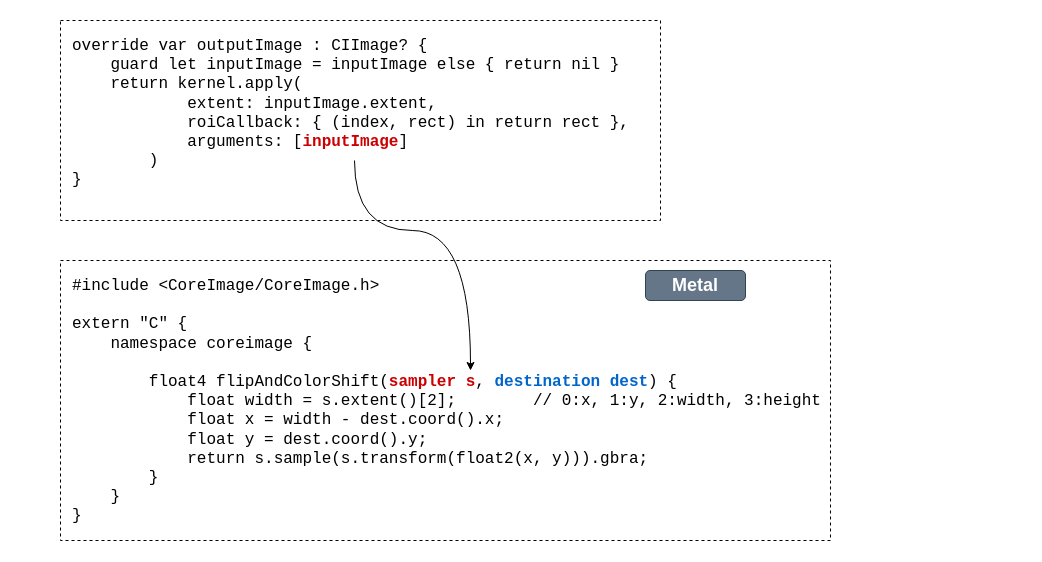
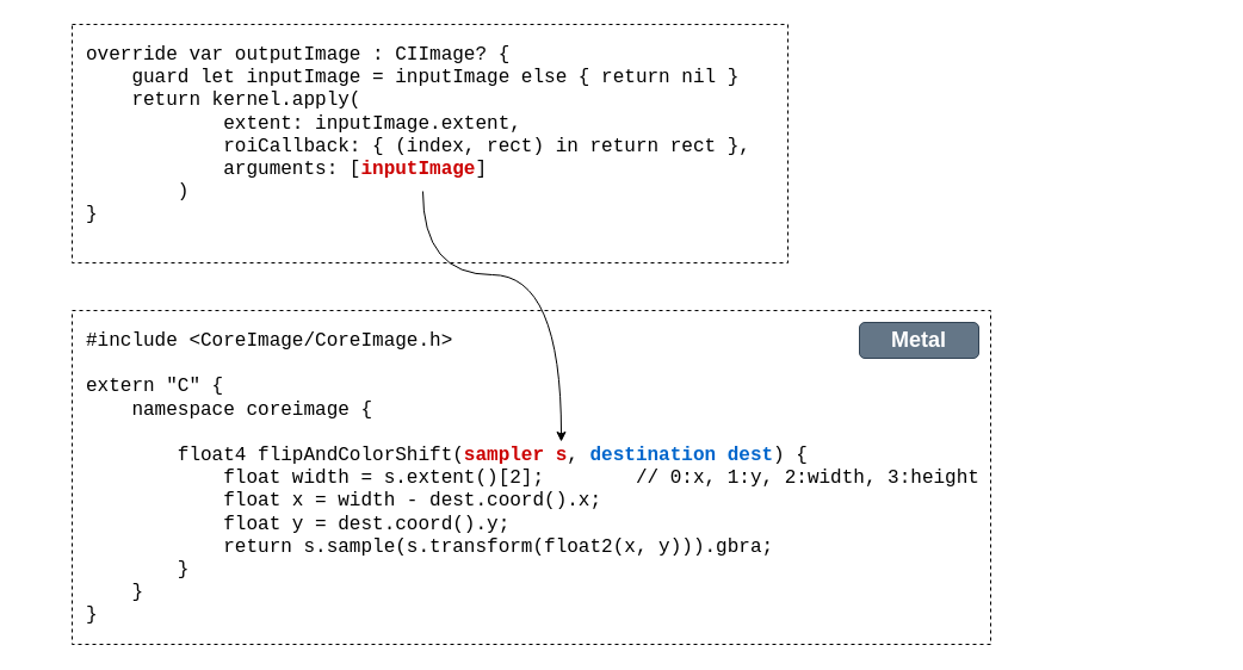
  <mxCell id="0" />
  <mxCell id="1" parent="0" />
  <mxCell id="2" value="" style="rounded=0;whiteSpace=wrap;html=1;fillColor=none;strokeColor=none;" vertex="1" parent="1"><mxGeometry width="40" height="40" as="geometry" x="20" y="20" /></mxCell>
  <mxCell id="3" value="" style="rounded=0;whiteSpace=wrap;html=1;fillColor=none;strokeColor=none;" vertex="1" parent="1"><mxGeometry x="980" width="40" height="40" as="geometry" y="20" /></mxCell>
  <mxCell id="4" value="&lt;div&gt;&lt;div&gt;override var outputImage : CIImage? {&lt;/div&gt;&lt;div&gt;&amp;nbsp; &amp;nbsp; guard let inputImage = inputImage else { return nil }&lt;span style=&quot;&quot;&gt;&lt;/span&gt;&lt;/div&gt;&lt;div&gt;&lt;span style=&quot;&quot;&gt;&lt;span style=&quot;&quot;&gt;&lt;span style=&quot;white-space: pre;&quot;&gt;&amp;nbsp;&amp;nbsp;&amp;nbsp;&amp;nbsp;&lt;/span&gt;&lt;/span&gt;return kernel.apply(&lt;/span&gt;&lt;/div&gt;&lt;div&gt;&lt;span style=&quot;&quot;&gt;&lt;span style=&quot;&quot;&gt;&lt;span style=&quot;white-space: pre;&quot;&gt;&amp;nbsp;&amp;nbsp;&amp;nbsp;&amp;nbsp;&lt;/span&gt;&lt;span style=&quot;white-space: pre;&quot;&gt;&amp;nbsp;&amp;nbsp;&amp;nbsp;&amp;nbsp;&lt;/span&gt;&lt;span style=&quot;white-space: pre;&quot;&gt;&amp;nbsp;&amp;nbsp;&amp;nbsp;&amp;nbsp;&lt;/span&gt;&lt;/span&gt;extent: inputImage.extent,&lt;/span&gt;&lt;/div&gt;&lt;div&gt;&lt;span style=&quot;&quot;&gt;&lt;span style=&quot;&quot;&gt;&lt;span style=&quot;white-space: pre;&quot;&gt;&amp;nbsp;&amp;nbsp;&amp;nbsp;&amp;nbsp;&lt;/span&gt;&lt;span style=&quot;white-space: pre;&quot;&gt;&amp;nbsp;&amp;nbsp;&amp;nbsp;&amp;nbsp;&lt;/span&gt;&lt;span style=&quot;white-space: pre;&quot;&gt;&amp;nbsp;&amp;nbsp;&amp;nbsp;&amp;nbsp;&lt;/span&gt;&lt;/span&gt;roiCallback: { (index, rect) in return rect },&lt;/span&gt;&lt;/div&gt;&lt;div&gt;&lt;span style=&quot;&quot;&gt;&lt;span style=&quot;white-space: pre;&quot;&gt;&amp;nbsp;&amp;nbsp;&amp;nbsp;&amp;nbsp;&lt;/span&gt;&lt;span style=&quot;white-space: pre;&quot;&gt;&amp;nbsp;&amp;nbsp;&amp;nbsp;&amp;nbsp;&lt;/span&gt;&lt;span style=&quot;white-space: pre;&quot;&gt;&amp;nbsp;&amp;nbsp;&amp;nbsp;&amp;nbsp;&lt;/span&gt;&lt;/span&gt;arguments: [&lt;b&gt;&lt;font color=&quot;#cc0000&quot;&gt;inputImage&lt;/font&gt;&lt;/b&gt;]&lt;/div&gt;&lt;div&gt;&lt;span style=&quot;&quot;&gt;&lt;span style=&quot;&quot;&gt;&lt;span style=&quot;white-space: pre;&quot;&gt;&amp;nbsp;&amp;nbsp;&amp;nbsp;&amp;nbsp;&lt;/span&gt;&lt;span style=&quot;white-space: pre;&quot;&gt;&amp;nbsp;&amp;nbsp;&amp;nbsp;&amp;nbsp;&lt;/span&gt;&lt;/span&gt;)&lt;/span&gt;&lt;/div&gt;&lt;div&gt;}&lt;/div&gt;&lt;/div&gt;" style="rounded=0;whiteSpace=wrap;html=1;align=left;fontSize=16;fontFamily=Courier New;verticalAlign=top;spacingLeft=10;spacingTop=10;dashed=1;" vertex="1" parent="1"><mxGeometry x="60" width="600" height="200" as="geometry" y="20" /></mxCell>
  <mxCell id="5" value="&lt;div style=&quot;&quot;&gt;&lt;div style=&quot;&quot;&gt;&lt;div&gt;#include &amp;lt;CoreImage/CoreImage.h&amp;gt;&lt;/div&gt;&lt;div&gt;&lt;br&gt;&lt;/div&gt;&lt;div&gt;extern &quot;C&quot; {&lt;/div&gt;&lt;div&gt;&amp;nbsp; &amp;nbsp; namespace coreimage {&lt;/div&gt;&lt;div&gt;&lt;br&gt;&lt;/div&gt;&lt;div&gt;&amp;nbsp; &amp;nbsp; &amp;nbsp; &amp;nbsp; float4 flipAndColorShift(&lt;b&gt;&lt;font color=&quot;#cc0000&quot;&gt;sampler s&lt;/font&gt;&lt;/b&gt;, &lt;font color=&quot;#0066cc&quot;&gt;&lt;b&gt;destination dest&lt;/b&gt;&lt;/font&gt;) {&lt;/div&gt;&lt;div&gt;&amp;nbsp; &amp;nbsp; &amp;nbsp; &amp;nbsp; &amp;nbsp; &amp;nbsp; float width = s.extent()[2];&amp;nbsp; &amp;nbsp; &amp;nbsp; &amp;nbsp; // 0:x, 1:y, 2:width, 3:height&lt;/div&gt;&lt;div&gt;&amp;nbsp; &amp;nbsp; &amp;nbsp; &amp;nbsp; &amp;nbsp; &amp;nbsp; float x = width - dest.coord().x;&lt;/div&gt;&lt;div&gt;&amp;nbsp; &amp;nbsp; &amp;nbsp; &amp;nbsp; &amp;nbsp; &amp;nbsp; float y = dest.coord().y;&lt;/div&gt;&lt;div&gt;&amp;nbsp; &amp;nbsp; &amp;nbsp; &amp;nbsp; &amp;nbsp; &amp;nbsp; return s.sample(s.transform(float2(x, y))).gbra;&lt;/div&gt;&lt;div&gt;&amp;nbsp; &amp;nbsp; &amp;nbsp; &amp;nbsp; }&lt;/div&gt;&lt;div&gt;&amp;nbsp; &amp;nbsp; }&lt;/div&gt;&lt;div&gt;}&lt;/div&gt;&lt;div&gt;&lt;br&gt;&lt;/div&gt;&lt;/div&gt;&lt;/div&gt;" style="rounded=0;whiteSpace=wrap;html=1;align=left;horizontal=1;verticalAlign=top;fontSize=16;fontFamily=Courier New;spacingLeft=10;spacingTop=10;dashed=1;" vertex="1" parent="1"><mxGeometry x="60" y="260" width="770" height="280" as="geometry" /></mxCell>
  <mxCell id="6" style="edgeStyle=orthogonalEdgeStyle;rounded=0;orthogonalLoop=1;jettySize=auto;html=1;entryX=0.5;entryY=0;entryDx=0;entryDy=0;curved=1;" edge="1" parent="1" source="7" target="8"><mxGeometry relative="1" as="geometry"><Array as="points"><mxPoint x="354" y="230" /><mxPoint x="470" y="230" /></Array></mxGeometry></mxCell>
  <mxCell id="7" value="" style="rounded=0;whiteSpace=wrap;html=1;strokeColor=none;fillColor=none;" vertex="1" parent="1"><mxGeometry x="344" y="140" width="20" height="20" as="geometry" /></mxCell>
  <mxCell id="8" value="" style="rounded=0;whiteSpace=wrap;html=1;strokeColor=none;fillColor=none;" vertex="1" parent="1"><mxGeometry x="460" y="370" width="20" height="20" as="geometry" /></mxCell>
- <mxCell id="9" value="Metal" style="rounded=1;whiteSpace=wrap;html=1;fontStyle=1;fontSize=18;fillColor=#647687;fontColor=#ffffff;strokeColor=#314354;" vertex="1" parent="1"><mxGeometry x="645" y="270" width="100" height="30" as="geometry" /></mxCell>
+ <mxCell id="9" value="Metal" style="rounded=1;whiteSpace=wrap;html=1;fontStyle=1;fontSize=18;fillColor=#647687;fontColor=#ffffff;strokeColor=#314354;" vertex="1" parent="1"><mxGeometry x="720" y="270" width="100" height="30" as="geometry" /></mxCell>
